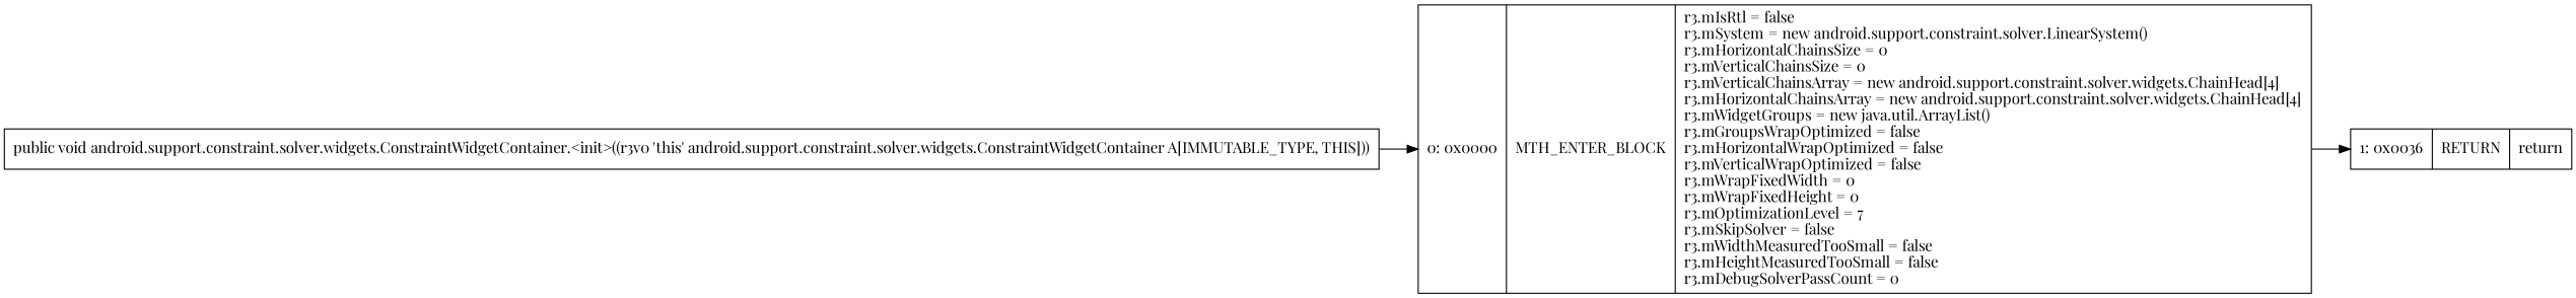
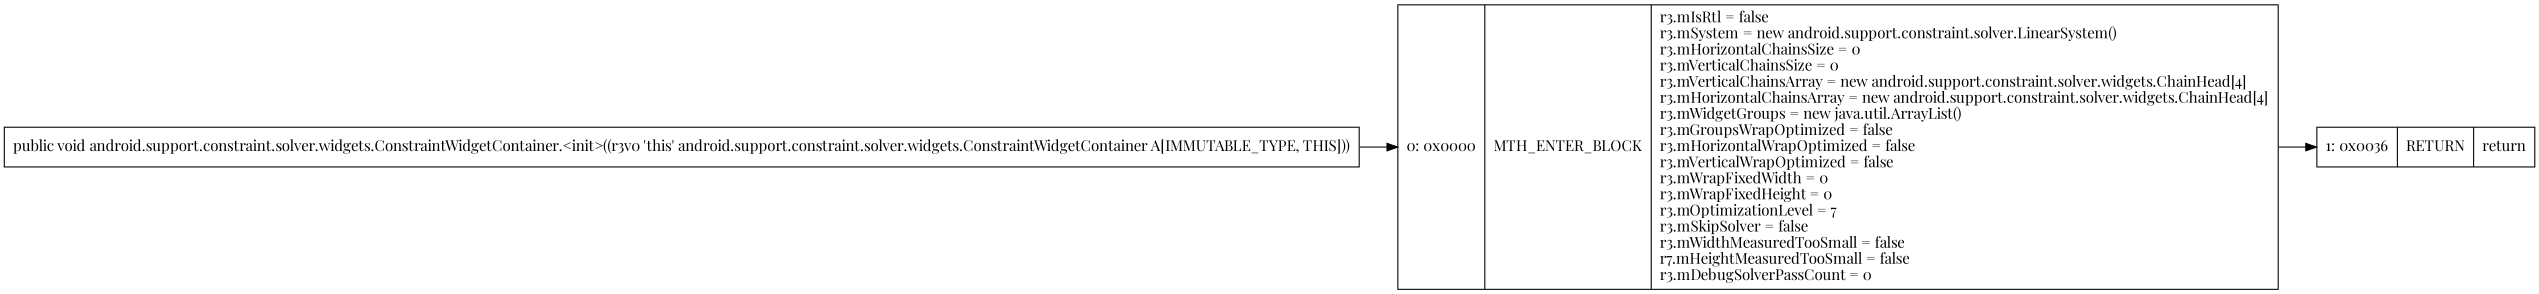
  digraph {
    rankdir=LR
    fontname="Playfair Display"
    node [shape=record fontname="Playfair Display"]
    edge [fontname="Playfair Display"]
-   n1 [label="{0\:\ 0x0000|MTH_ENTER_BLOCK\l|r3.mIsRtl = false\lr3.mSystem = new android.support.constraint.solver.LinearSystem()\lr3.mHorizontalChainsSize = 0\lr3.mVerticalChainsSize = 0\lr3.mVerticalChainsArray = new android.support.constraint.solver.widgets.ChainHead[4]\lr3.mHorizontalChainsArray = new android.support.constraint.solver.widgets.ChainHead[4]\lr3.mWidgetGroups = new java.util.ArrayList()\lr3.mGroupsWrapOptimized = false\lr3.mHorizontalWrapOptimized = false\lr3.mVerticalWrapOptimized = false\lr3.mWrapFixedWidth = 0\lr3.mWrapFixedHeight = 0\lr3.mOptimizationLevel = 7\lr3.mSkipSolver = false\lr3.mWidthMeasuredTooSmall = false\lr3.mHeightMeasuredTooSmall = false\lr3.mDebugSolverPassCount = 0\l}"]
+   n1 [label="{0\:\ 0x0000|MTH_ENTER_BLOCK\l|r3.mIsRtl = false\lr3.mSystem = new android.support.constraint.solver.LinearSystem()\lr3.mHorizontalChainsSize = 0\lr3.mVerticalChainsSize = 0\lr3.mVerticalChainsArray = new android.support.constraint.solver.widgets.ChainHead[4]\lr3.mHorizontalChainsArray = new android.support.constraint.solver.widgets.ChainHead[4]\lr3.mWidgetGroups = new java.util.ArrayList()\lr3.mGroupsWrapOptimized = false\lr3.mHorizontalWrapOptimized = false\lr3.mVerticalWrapOptimized = false\lr3.mWrapFixedWidth = 0\lr3.mWrapFixedHeight = 0\lr3.mOptimizationLevel = 7\lr3.mSkipSolver = false\lr3.mWidthMeasuredTooSmall = false\lr7.mHeightMeasuredTooSmall = false\lr3.mDebugSolverPassCount = 0\l}"]
    n2 [label="{1\:\ 0x0036|RETURN\l|return\l}"]
    n3 [label="{public void android.support.constraint.solver.widgets.ConstraintWidgetContainer.\<init\>((r3v0 'this' android.support.constraint.solver.widgets.ConstraintWidgetContainer A[IMMUTABLE_TYPE, THIS])) }"]
    n1 -> n2
    n3 -> n1
  }
